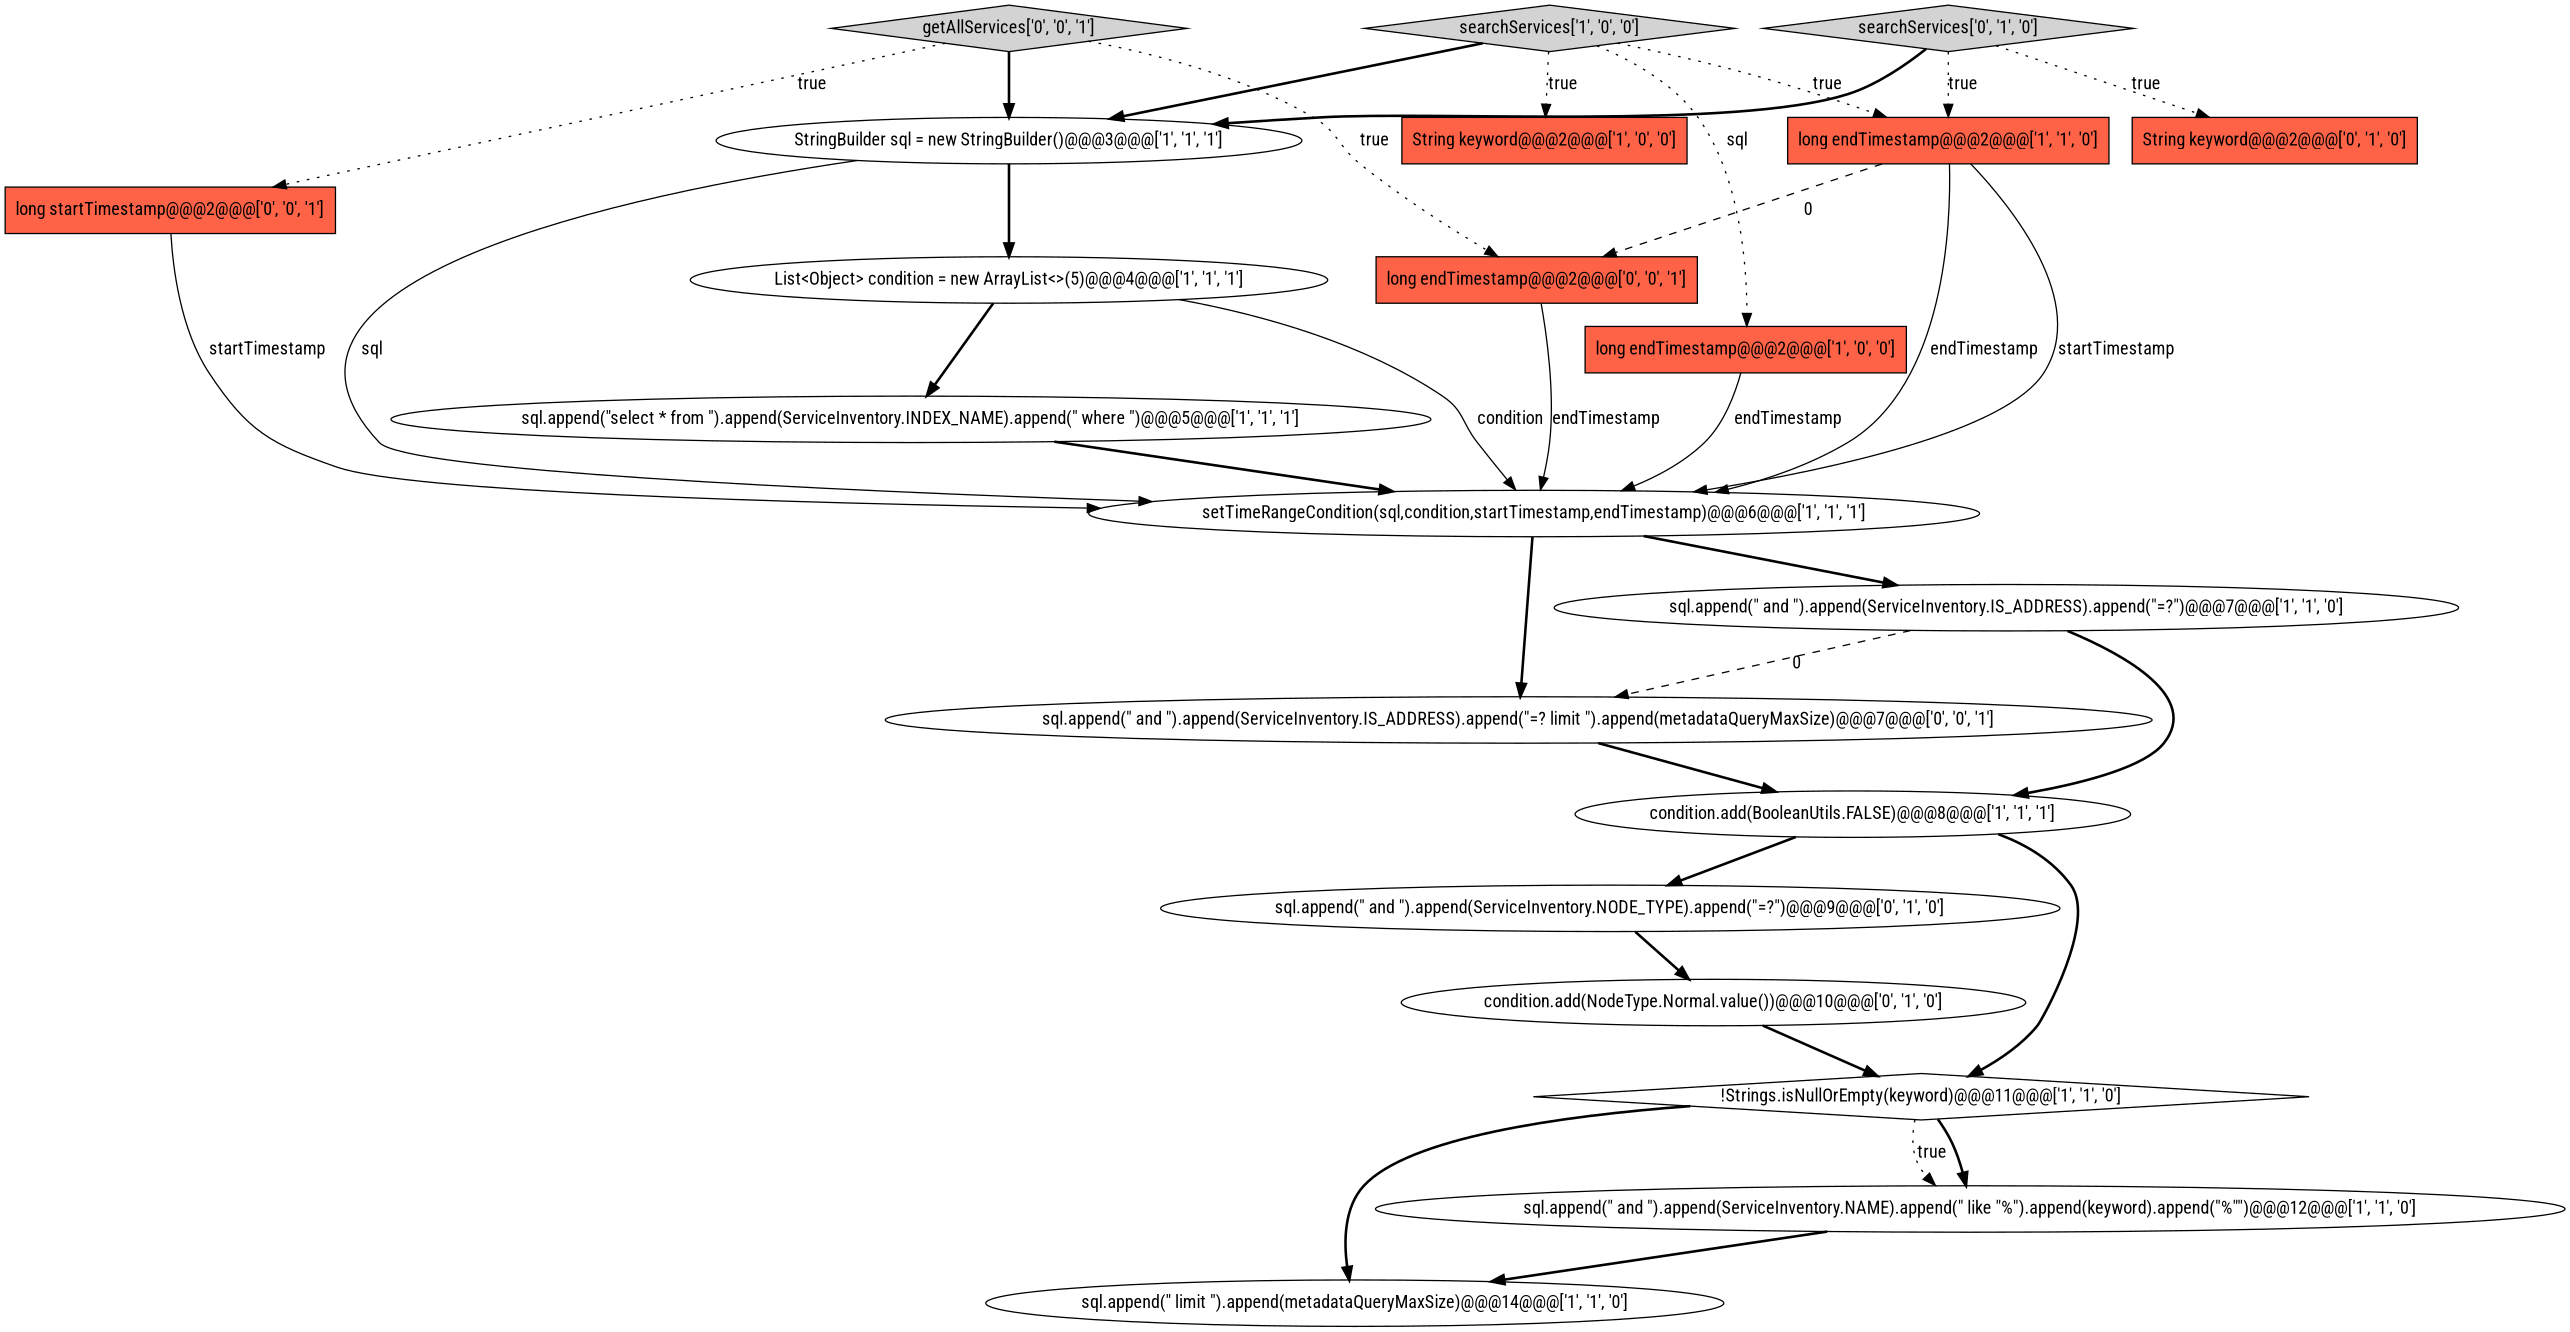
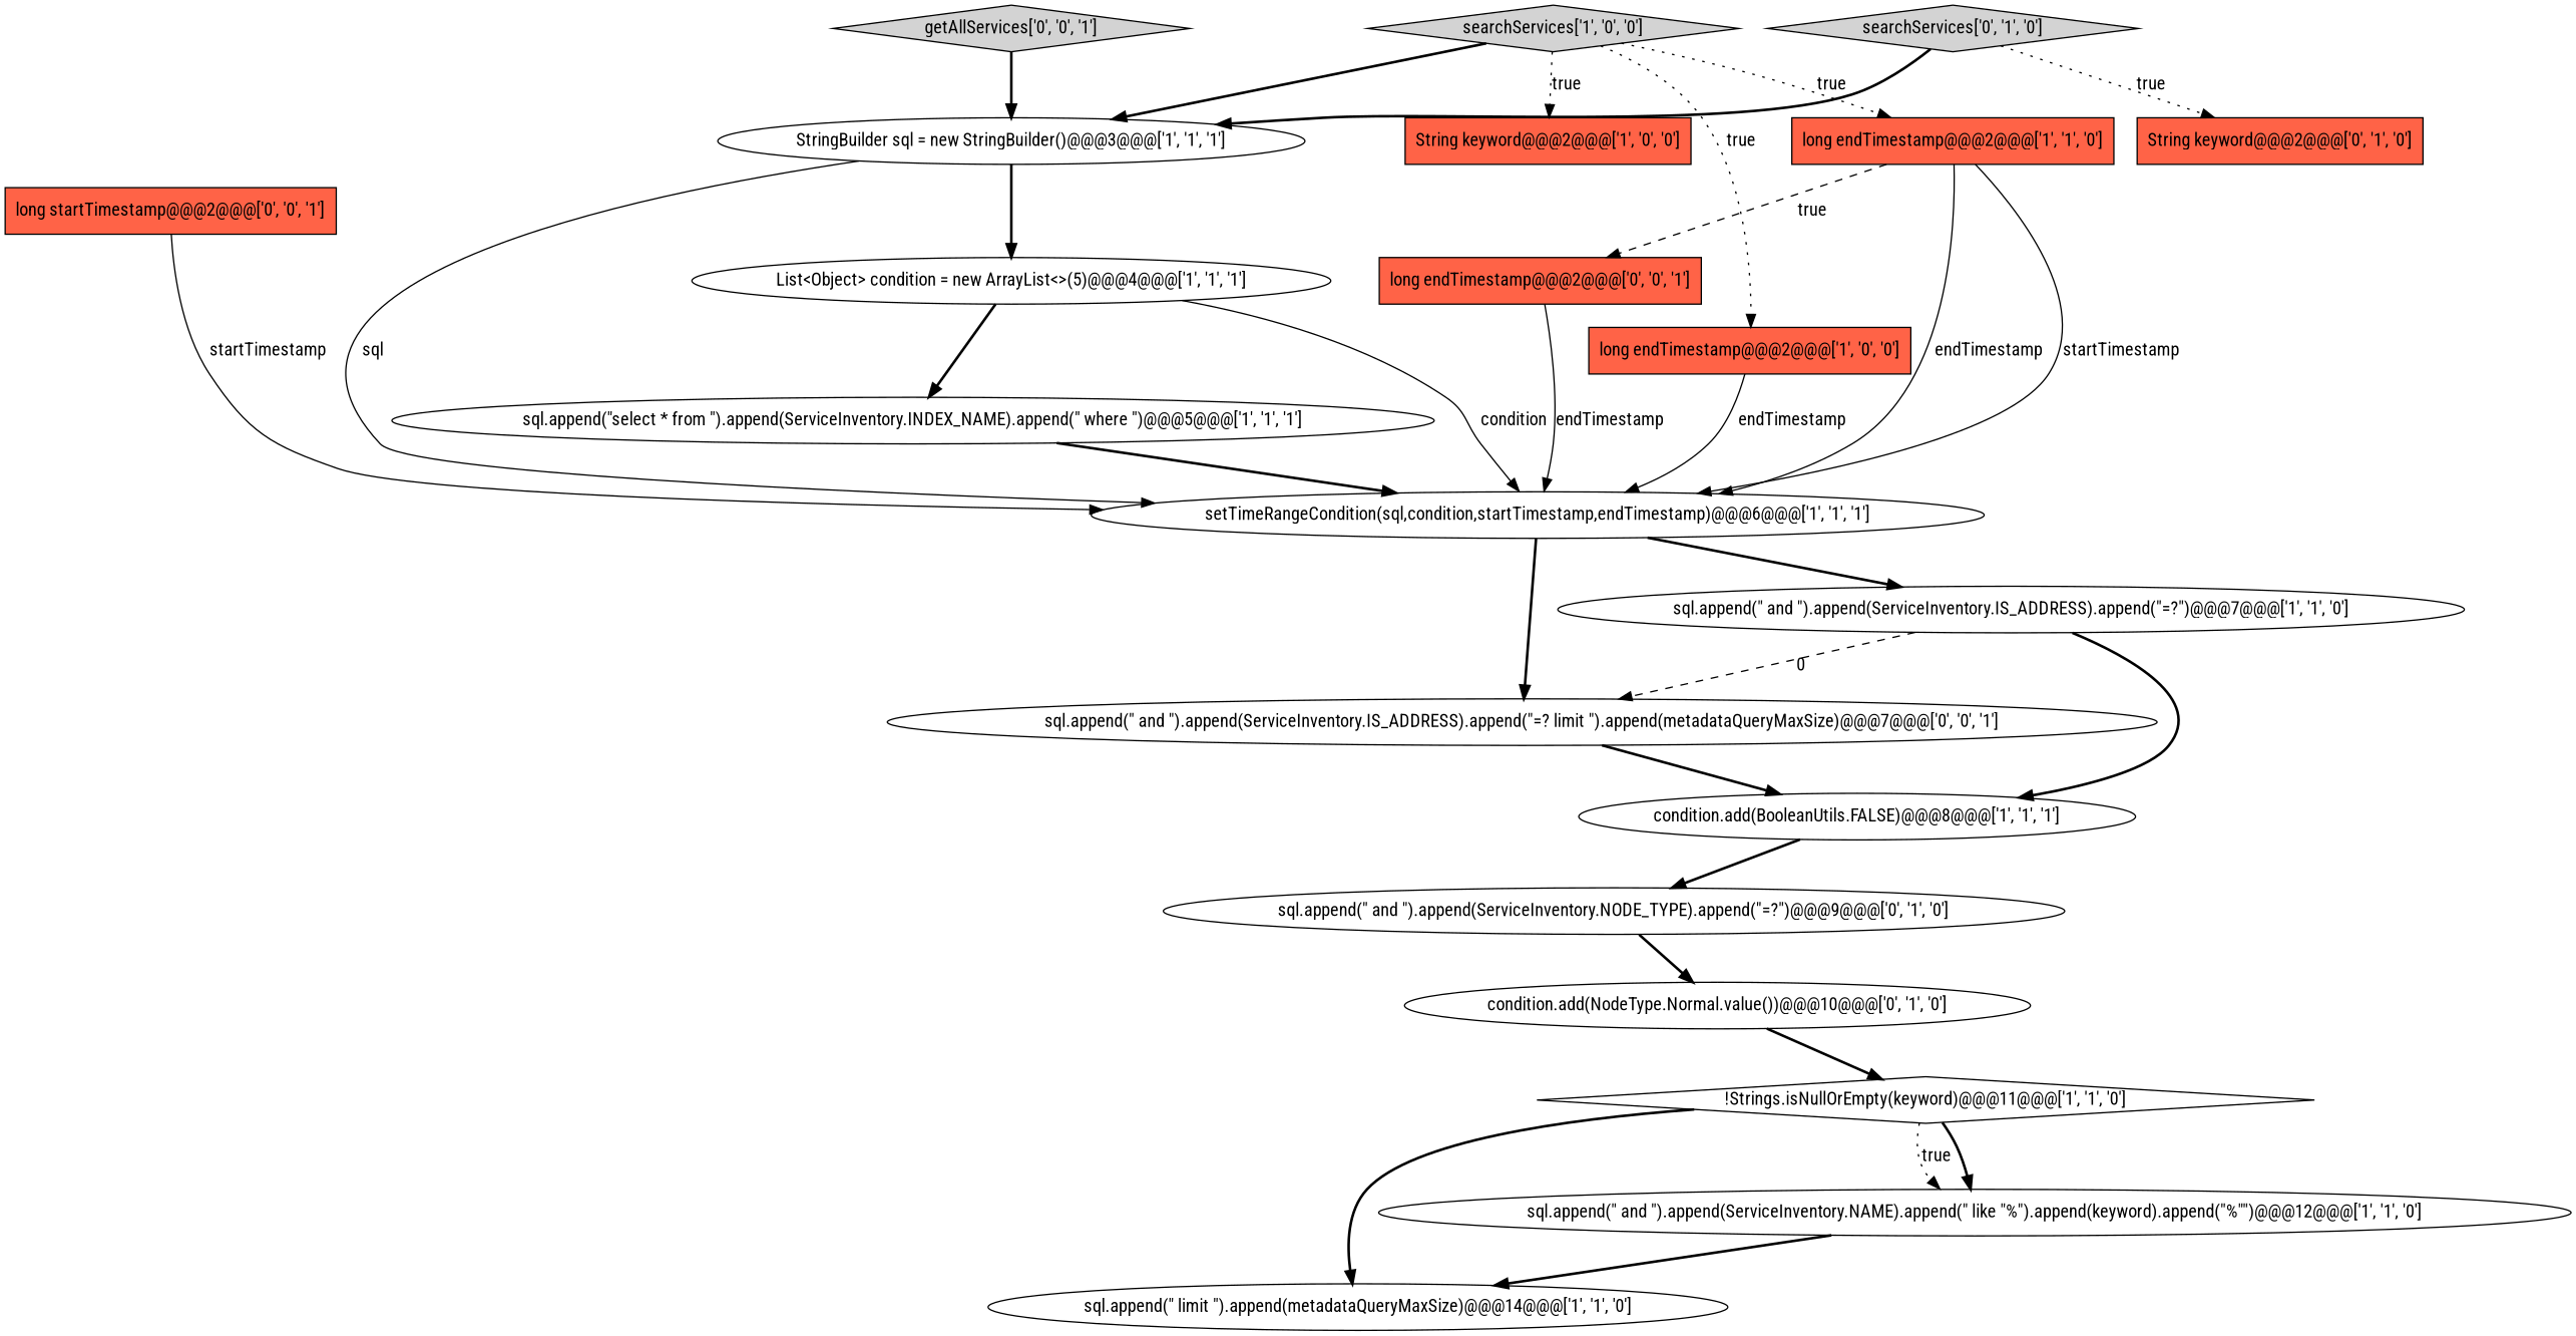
  digraph {
    fontname="Roboto Condensed"
    node [fillcolor=white fontname="Roboto Condensed" shape=ellipse style=filled]
    edge [fontname="Roboto Condensed" style=bold]
    n1 [label="sql.append(\" and \").append(ServiceInventory.NODE_TYPE).append(\"=?\")@@@9@@@['0', '1', '0']"]
    n2 [label="condition.add(NodeType.Normal.value())@@@10@@@['0', '1', '0']"]
    n3 [label="!Strings.isNullOrEmpty(keyword)@@@11@@@['1', '1', '0']" shape=diamond]
    n4 [label="sql.append(\"select * from \").append(ServiceInventory.INDEX_NAME).append(\" where \")@@@5@@@['1', '1', '1']"]
    n5 [label="setTimeRangeCondition(sql,condition,startTimestamp,endTimestamp)@@@6@@@['1', '1', '1']"]
    n6 [label="sql.append(\" and \").append(ServiceInventory.IS_ADDRESS).append(\"=? limit \").append(metadataQueryMaxSize)@@@7@@@['0', '0', '1']"]
    n7 [label="sql.append(\" and \").append(ServiceInventory.IS_ADDRESS).append(\"=?\")@@@7@@@['1', '1', '0']"]
    n8 [label="sql.append(\" limit \").append(metadataQueryMaxSize)@@@14@@@['1', '1', '0']"]
    n9 [label="sql.append(\" and \").append(ServiceInventory.NAME).append(\" like \"%\").append(keyword).append(\"%\"\")@@@12@@@['1', '1', '0']"]
    n10 [label="List<Object> condition = new ArrayList<>(5)@@@4@@@['1', '1', '1']"]
    n11 [label="condition.add(BooleanUtils.FALSE)@@@8@@@['1', '1', '1']"]
    n12 [fillcolor=tomato label="long startTimestamp@@@2@@@['0', '0', '1']" shape=box]
    n13 [fillcolor=tomato label="String keyword@@@2@@@['1', '0', '0']" shape=box]
    n14 [fillcolor=tomato label="long endTimestamp@@@2@@@['1', '0', '0']" shape=box]
    n15 [fillcolor=tomato label="long endTimestamp@@@2@@@['1', '1', '0']" shape=box]
    n16 [fillcolor=tomato label="long endTimestamp@@@2@@@['0', '0', '1']" shape=box]
    n17 [fillcolor=lightgray label="getAllServices['0', '0', '1']" shape=diamond]
    n18 [label="StringBuilder sql = new StringBuilder()@@@3@@@['1', '1', '1']"]
    n19 [fillcolor=lightgray label="searchServices['1', '0', '0']" shape=diamond]
    n20 [fillcolor=lightgray label="searchServices['0', '1', '0']" shape=diamond]
    n21 [fillcolor=tomato label="String keyword@@@2@@@['0', '1', '0']" shape=box]
    n1 -> n2
    n2 -> n3
    n3 -> n8
    n3 -> n9
    n3 -> n9 [label=true style=dotted]
    n4 -> n5
    n5 -> n6
    n5 -> n7
    n6 -> n11
    n7 -> n6 [label=0 style=dashed]
    n7 -> n11
    n9 -> n8
    n10 -> n4
    n10 -> n5 [label=condition style=solid]
    n11 -> n1
-   n11 -> n3
    n12 -> n5 [label=startTimestamp style=solid]
    n14 -> n5 [label=endTimestamp style=solid]
    n15 -> n5 [label=endTimestamp style=solid]
    n15 -> n5 [label=startTimestamp style=solid]
-   n15 -> n16 [label=0 style=dashed]
+   n15 -> n16 [label=true style=dashed]
    n16 -> n5 [label=endTimestamp style=solid]
-   n17 -> n12 [label=true style=dotted]
-   n17 -> n16 [label=true style=dotted]
    n17 -> n18
    n18 -> n5 [label=sql style=solid]
    n18 -> n10
    n19 -> n13 [label=true style=dotted]
-   n19 -> n14 [label=sql style=dotted]
+   n19 -> n14 [label=true style=dotted]
    n19 -> n15 [label=true style=dotted]
    n19 -> n18
-   n20 -> n15 [label=true style=dotted]
    n20 -> n18
    n20 -> n21 [label=true style=dotted]
  }
